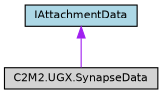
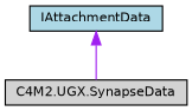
  digraph {
    node [color=black fontname=Helvetica fontsize=10 shape=record style=filled]
-   n1 [fillcolor=lightgrey fontcolor=black height=0.2 label="C2M2.UGX.SynapseData" width=0.4]
+   n1 [fillcolor=lightgrey fontcolor=black height=0.2 label="C4M2.UGX.SynapseData" width=0.4]
    n2 [fillcolor=lightblue height=0.2 label=IAttachmentData width=0.4]
    n2 -> n1 [color=purple dir=back fontname=Helvetica fontsize=10 labelfontname=Helvetica labelfontsize=10 style=solid]
  }
